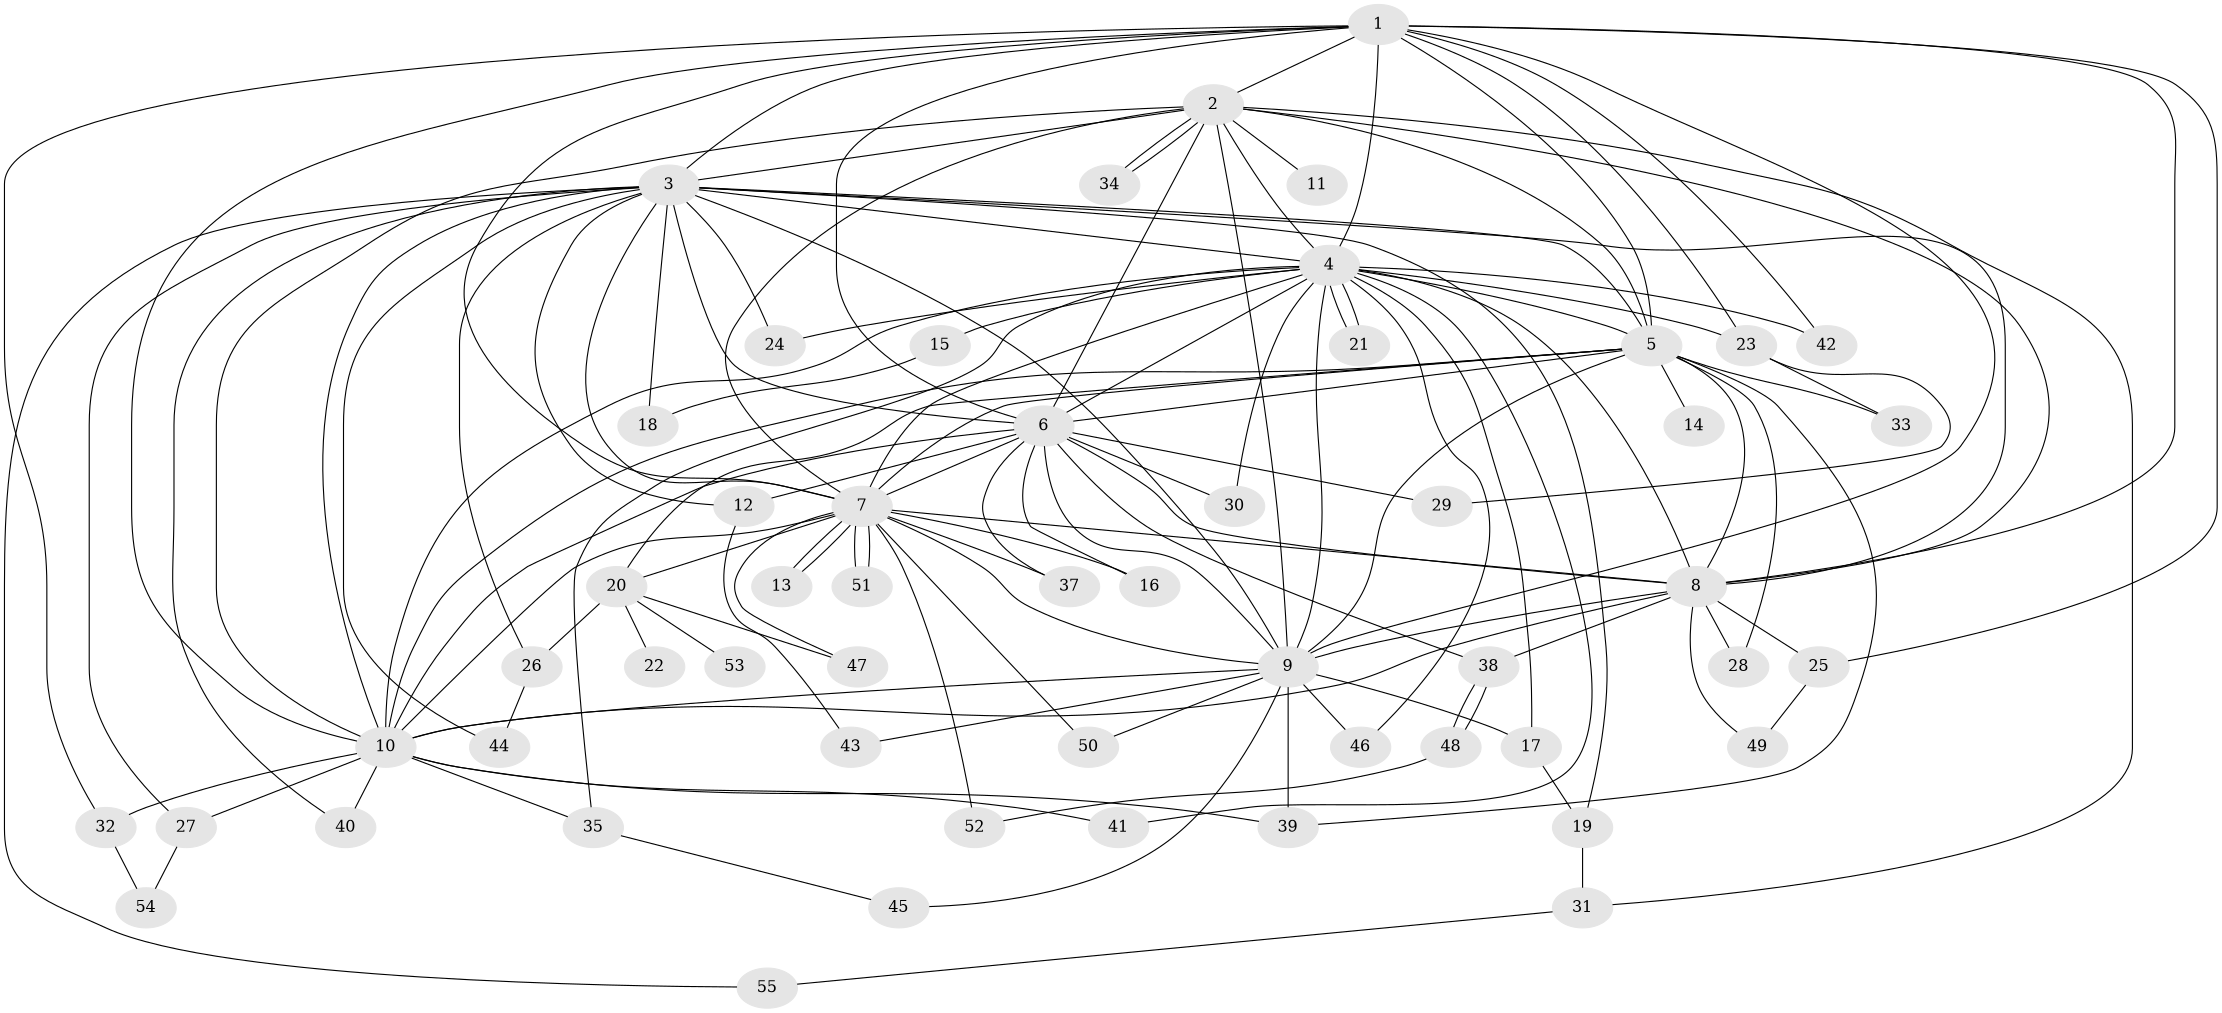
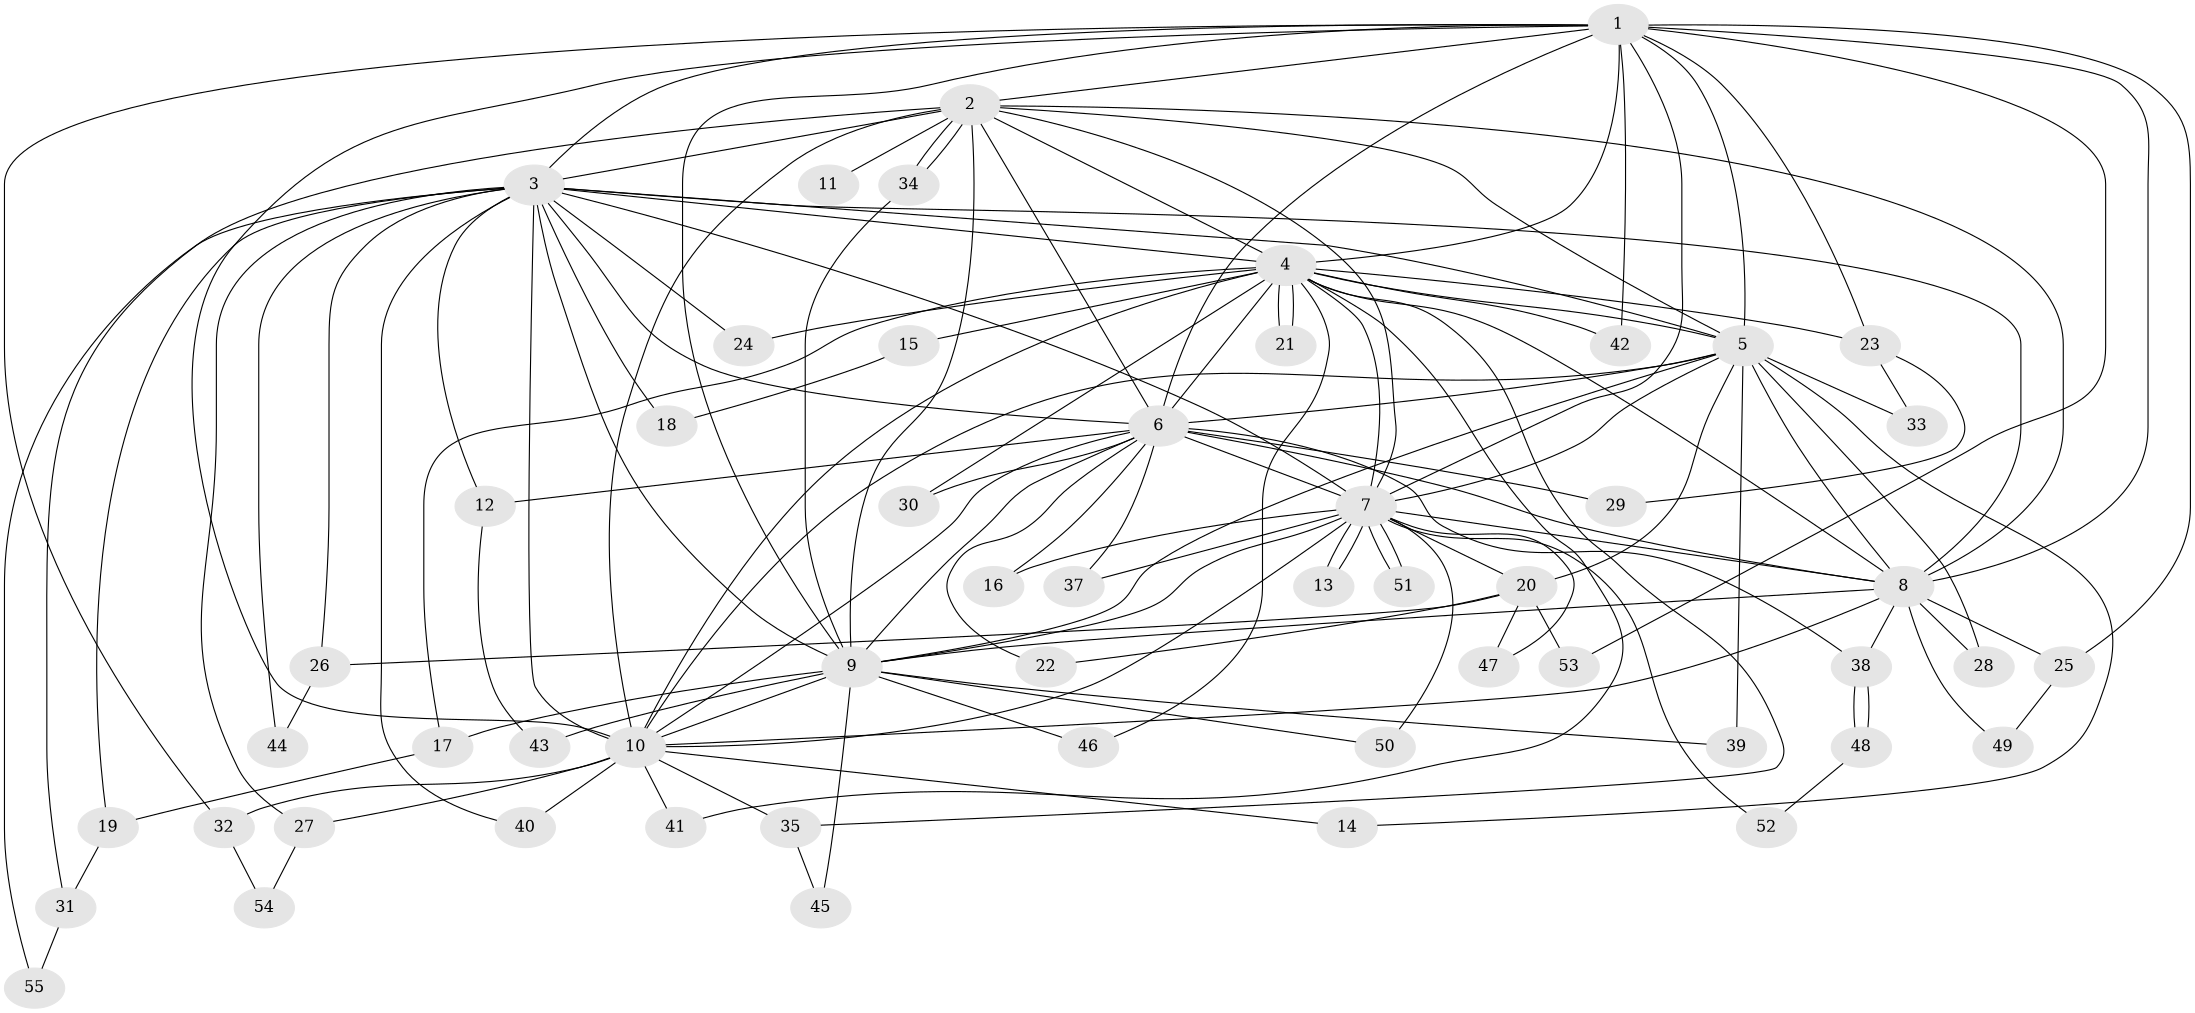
  graph {
    node [color=gray90 style=filled]
    1
    2
    3
    4
    5
    6
    7
    8
    9
    10
    23
    25
    32
    42
    53
    11
    31
    34
    12
    18
    19
    24
    26
    27
    40
    44
    55
    15
    17
    21
    30
    35
    41
    46
    14
    20
    28
    33
    39
    16
    22
    29
    37
    38
    13
    47
    50
    51
    52
    49
    43
    45
    54
    48
    1 -- 2
    1 -- 3
    1 -- 4
    1 -- 5
    1 -- 6
    1 -- 7
    1 -- 8
    1 -- 9
    1 -- 10
    1 -- 23
    1 -- 25
    1 -- 32
    1 -- 42
+   1 -- 53
    2 -- 3
    2 -- 4
    2 -- 5
    2 -- 6
    2 -- 7
    2 -- 8
    2 -- 9
    2 -- 10
    2 -- 11
    2 -- 31
    2 -- 34
    2 -- 34
    3 -- 4
    3 -- 5
    3 -- 6
    3 -- 7
    3 -- 8
    3 -- 9
    3 -- 10
    3 -- 12
    3 -- 18
    3 -- 19
    3 -- 24
    3 -- 26
    3 -- 27
    3 -- 40
    3 -- 44
    3 -- 55
    4 -- 5
    4 -- 6
    4 -- 7
    4 -- 8
-   4 -- 9
+   34 -- 9
    4 -- 10
    4 -- 23
    4 -- 42
    4 -- 24
    4 -- 15
    4 -- 17
    4 -- 21
    4 -- 21
    4 -- 30
    4 -- 35
    4 -- 41
    4 -- 46
    5 -- 6
    5 -- 7
    5 -- 8
    5 -- 9
    5 -- 10
    5 -- 14
    5 -- 20
    5 -- 28
    5 -- 33
    5 -- 39
    6 -- 7
    6 -- 8
    6 -- 9
    6 -- 10
    6 -- 12
    6 -- 30
    6 -- 16
+   6 -- 22
    6 -- 29
    6 -- 37
    6 -- 38
    7 -- 8
    7 -- 9
    7 -- 10
    7 -- 20
    7 -- 16
    7 -- 37
    7 -- 13
    7 -- 13
    7 -- 47
    7 -- 50
    7 -- 51
    7 -- 51
    7 -- 52
    8 -- 9
    8 -- 10
    8 -- 25
    8 -- 28
    8 -- 38
    8 -- 49
    9 -- 10
    9 -- 17
    9 -- 46
    9 -- 39
    9 -- 50
    9 -- 43
    9 -- 45
    10 -- 32
    10 -- 27
    10 -- 40
    10 -- 35
    10 -- 41
-   10 -- 39
+   10 -- 14
    23 -- 33
    23 -- 29
    25 -- 49
    32 -- 54
    31 -- 55
    12 -- 43
    19 -- 31
    26 -- 44
    27 -- 54
    15 -- 18
    17 -- 19
    35 -- 45
    20 -- 53
    20 -- 26
    20 -- 22
    20 -- 47
    38 -- 48
    38 -- 48
    48 -- 52
  }
